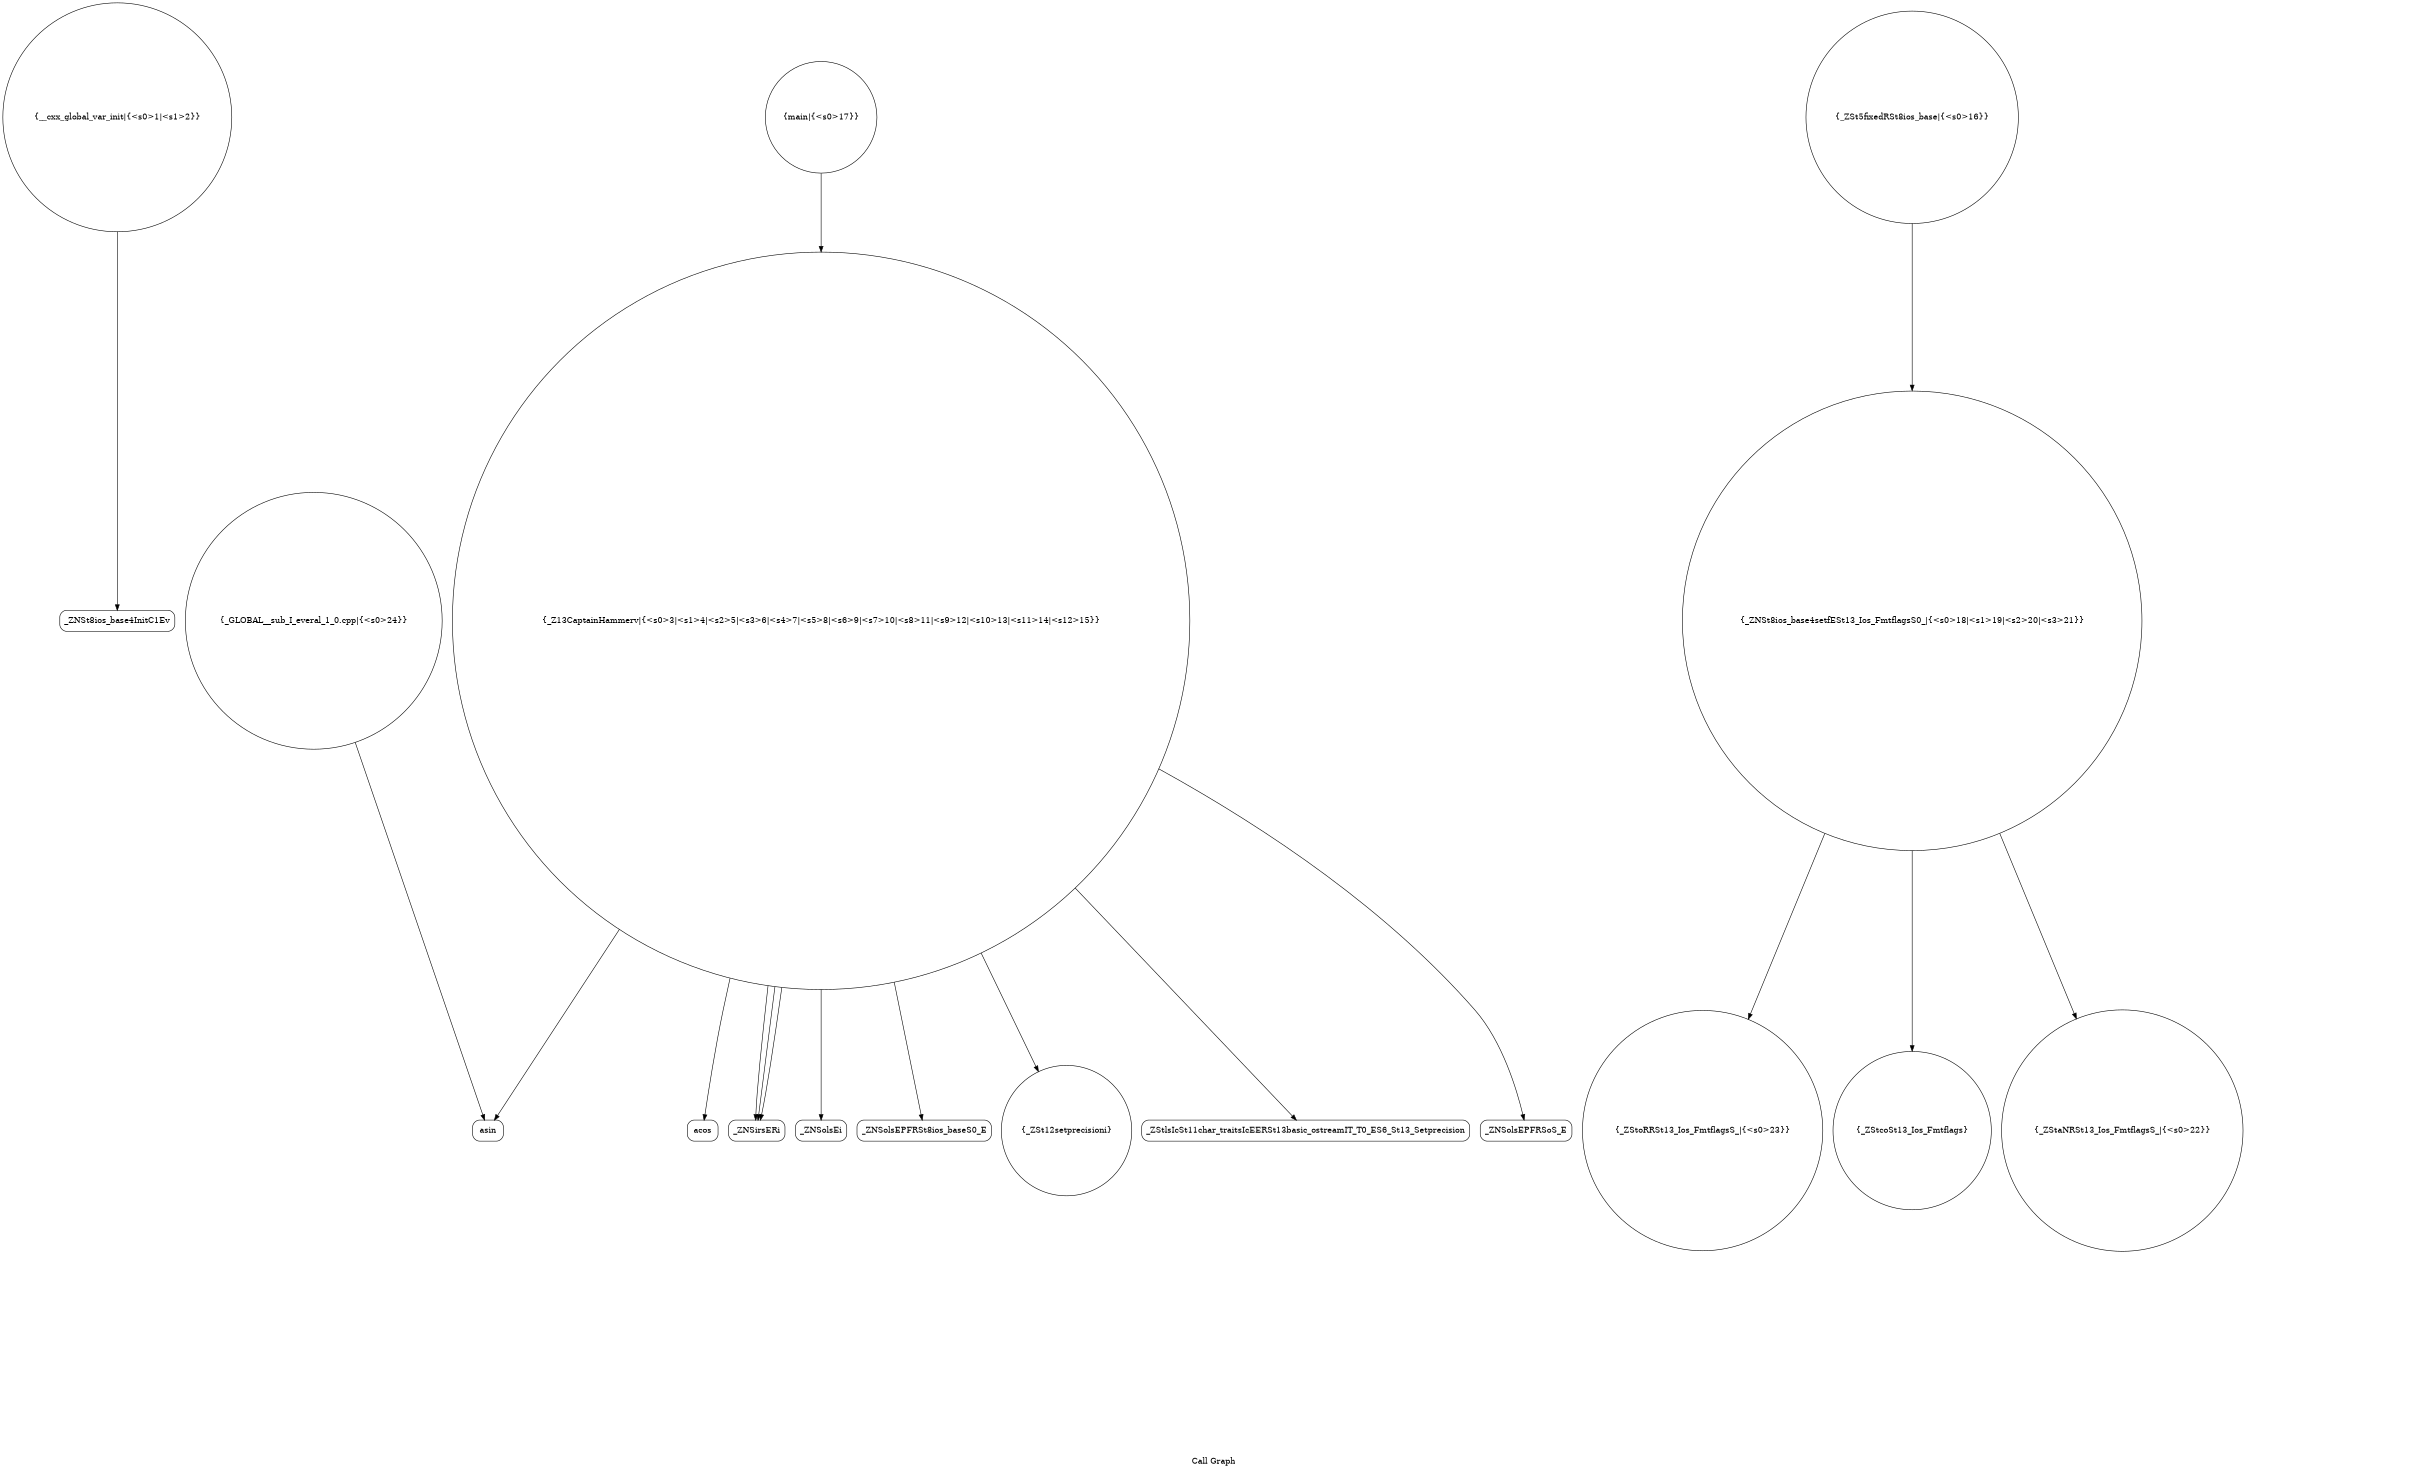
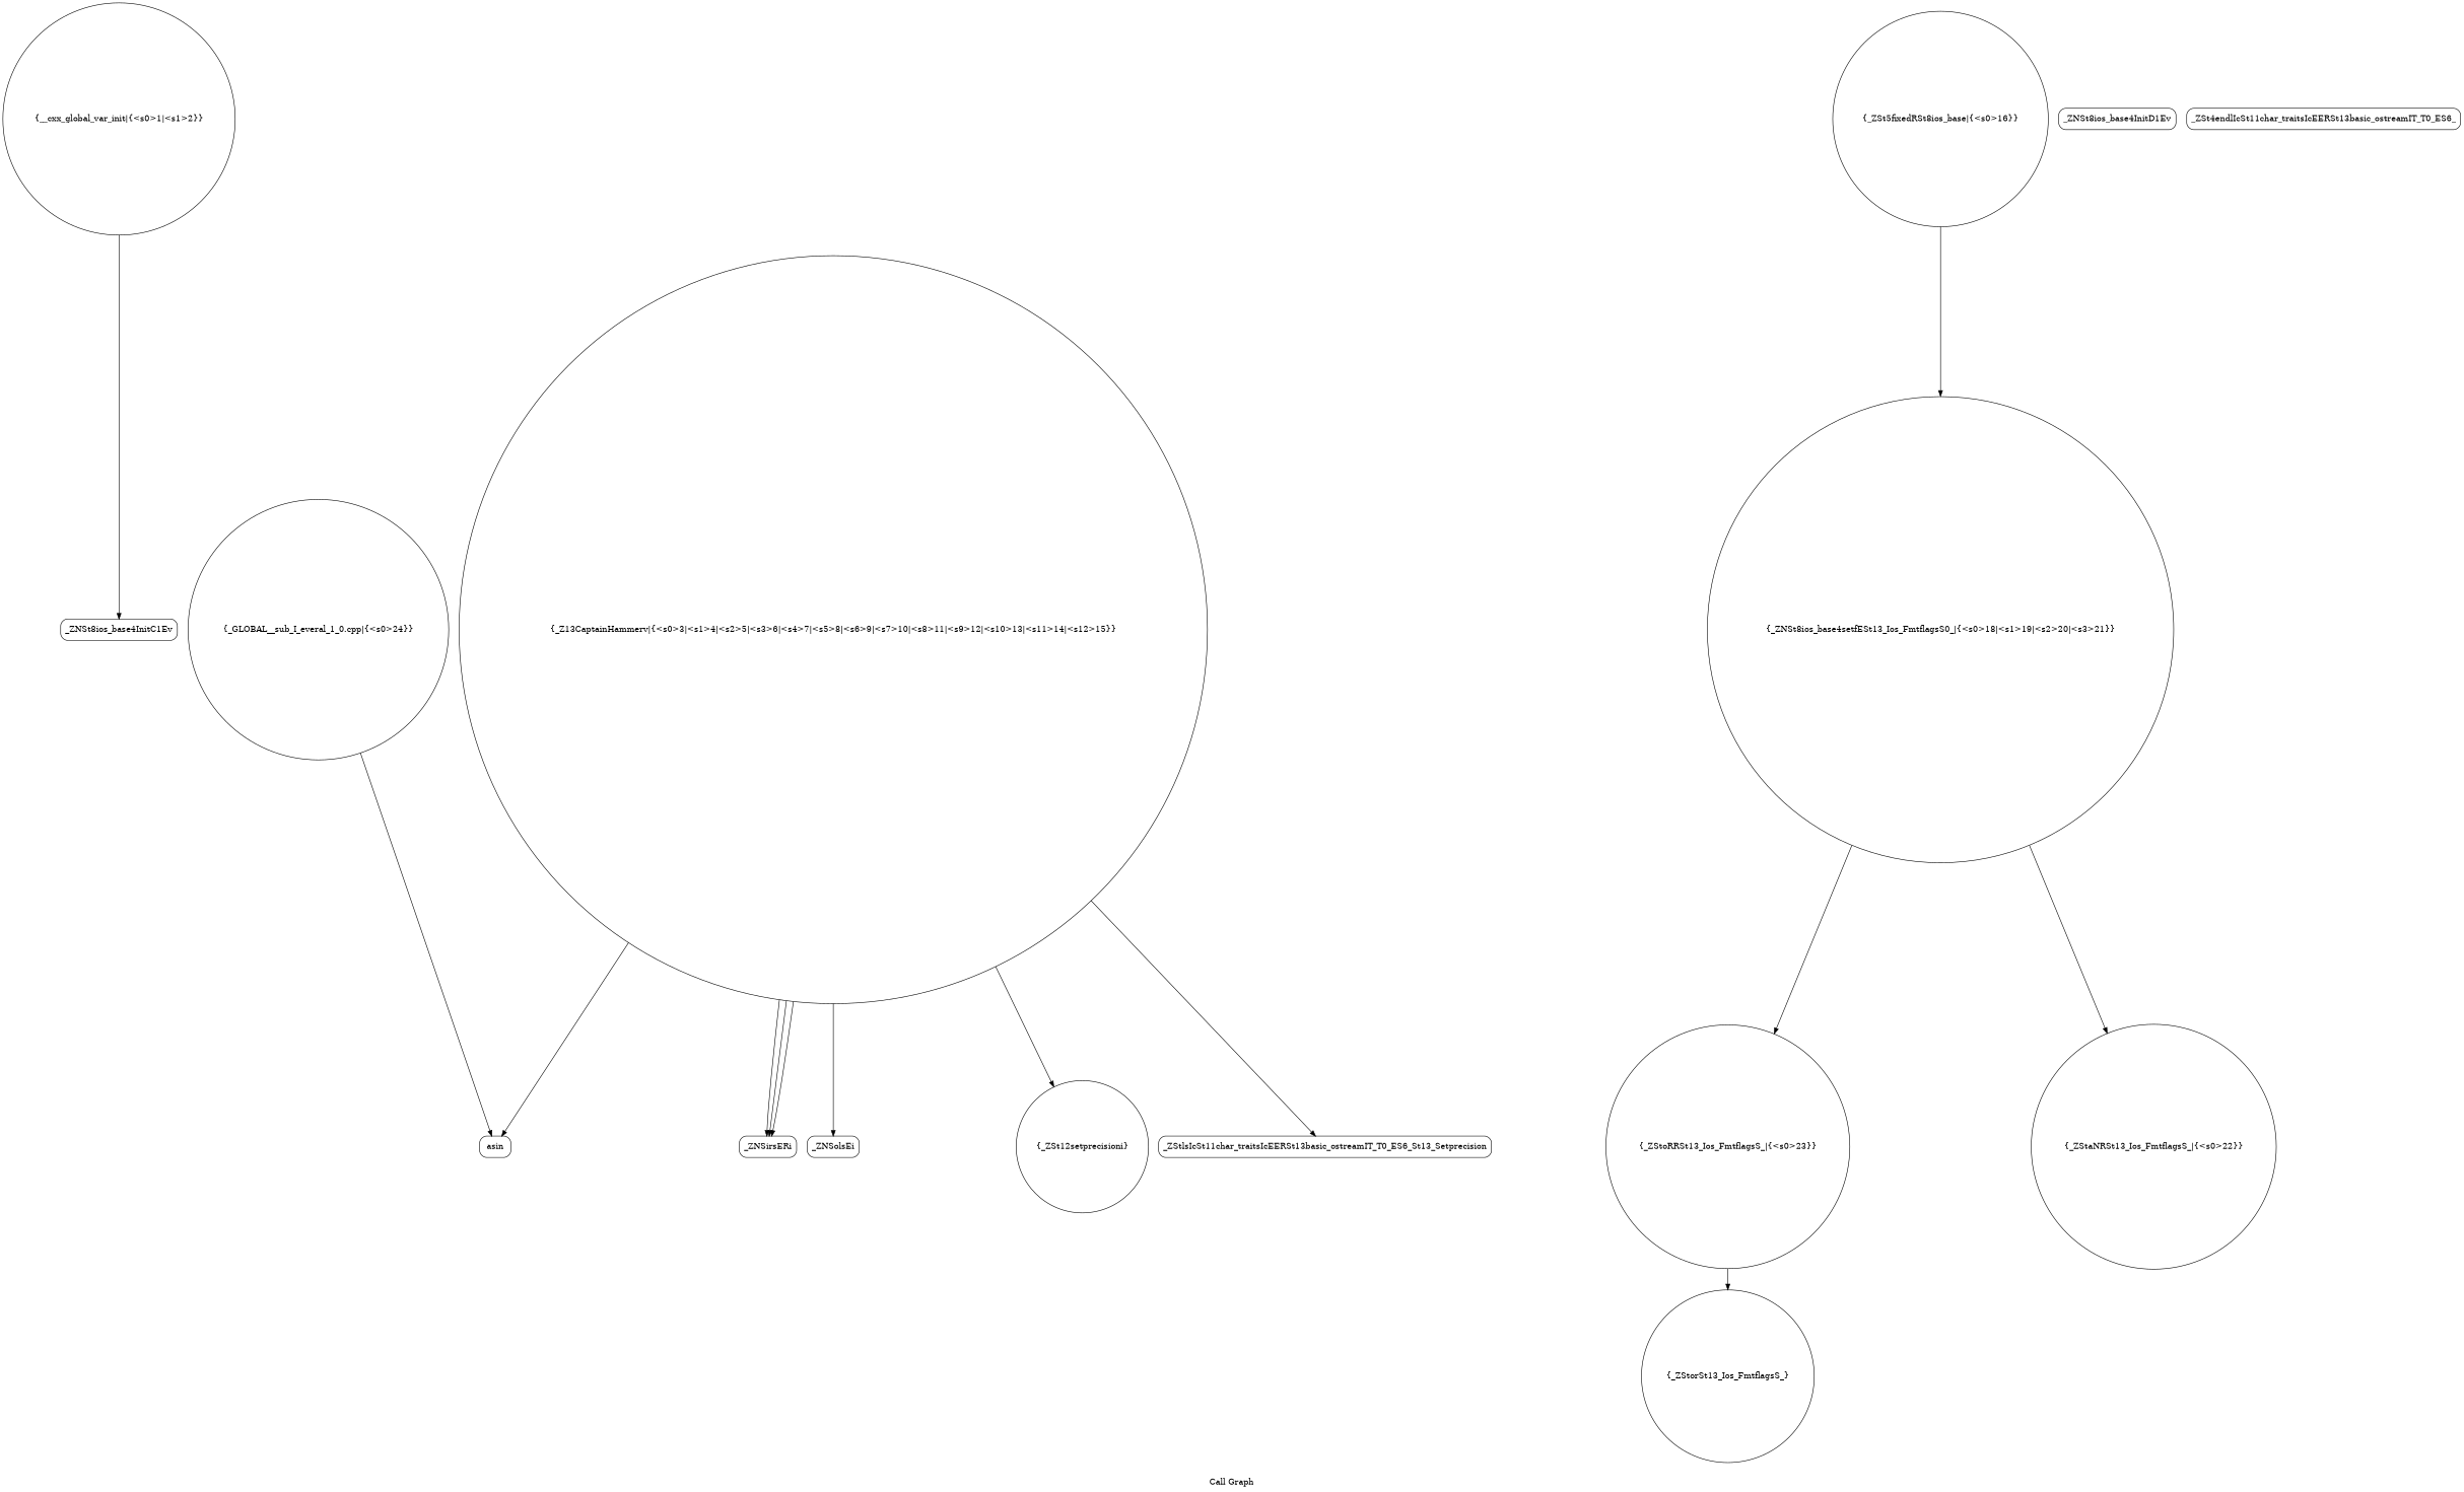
  digraph {
    label="Call Graph"
    node [shape=circle]
    edge [color=black tailport=s0]
    n1 [label="{__cxx_global_var_init|{<s0>1|<s1>2}}"]
    n2 [label="{_ZNSt8ios_base4InitC1Ev}" shape=Mrecord]
    n3 [label="{asin}" shape=Mrecord]
    n4 [label="{_ZStoRRSt13_Ios_FmtflagsS_|{<s0>23}}"]
+   n5 [label="{_ZStorSt13_Ios_FmtflagsS_}"]
+   n6 [label="{_ZNSt8ios_base4InitD1Ev}" shape=Mrecord]
+   n7 [label="{_ZSt4endlIcSt11char_traitsIcEERSt13basic_ostreamIT_T0_ES6_}" shape=Mrecord]
    n8 [label="{_Z13CaptainHammerv|{<s0>3|<s1>4|<s2>5|<s3>6|<s4>7|<s5>8|<s6>9|<s7>10|<s8>11|<s9>12|<s10>13|<s11>14|<s12>15}}"]
-   n9 [label="{acos}" shape=Mrecord]
    n10 [label="{_ZNSirsERi}" shape=Mrecord]
    n11 [label="{_ZNSolsEi}" shape=Mrecord]
-   n12 [label="{_ZNSolsEPFRSt8ios_baseS0_E}" shape=Mrecord]
    n13 [label="{_ZSt12setprecisioni}"]
    n14 [label="{_ZStlsIcSt11char_traitsIcEERSt13basic_ostreamIT_T0_ES6_St13_Setprecision}" shape=Mrecord]
-   n15 [label="{_ZNSolsEPFRSoS_E}" shape=Mrecord]
    n16 [label="{_ZNSt8ios_base4setfESt13_Ios_FmtflagsS0_|{<s0>18|<s1>19|<s2>20|<s3>21}}"]
-   n17 [label="{_ZStcoSt13_Ios_Fmtflags}"]
    n18 [label="{_ZStaNRSt13_Ios_FmtflagsS_|{<s0>22}}"]
-   n19 [label="{main|{<s0>17}}"]
    n20 [label="{_GLOBAL__sub_I_everal_1_0.cpp|{<s0>24}}"]
    n21 [label="{_ZSt5fixedRSt8ios_base|{<s0>16}}"]
    n1 -> n2
+   n4 -> n5
    n8 -> n3 [tailport=s4]
-   n8 -> n9
    n8 -> n10 [tailport=s1]
    n8 -> n10 [tailport=s2]
    n8 -> n10 [tailport=s3]
    n8 -> n11 [tailport=s6]
-   n8 -> n12 [tailport=s8]
    n8 -> n13 [tailport=s9]
    n8 -> n14 [tailport=s10]
-   n8 -> n15 [tailport=s12]
    n16 -> n4 [tailport=s3]
-   n16 -> n17
    n16 -> n18 [tailport=s1]
-   n19 -> n8
    n20 -> n3
    n21 -> n16
  }
